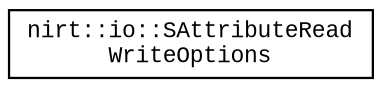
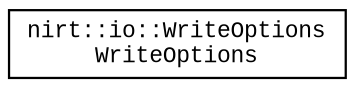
  digraph {
    rankdir=LR
    fontname="Liberation Mono"
-   n1 [color=black fillcolor=white fontname="Liberation Mono" fontsize=10 height=0.2 label="nirt::io::SAttributeRead\lWriteOptions" shape=record style=filled width=0.4]
+   n1 [color=black fillcolor=white fontname="Liberation Mono" fontsize=10 height=0.2 label="nirt::io::WriteOptions\lWriteOptions" shape=record style=filled width=0.4]
  }
